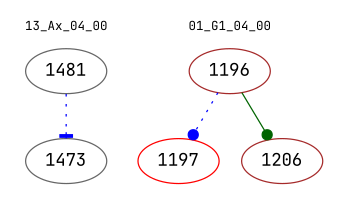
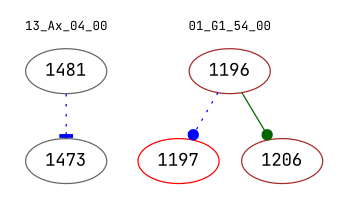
  digraph {
    fontname="JetBrains Mono"
    node [color=gray40 fontname="JetBrains Mono"]
    edge [arrowhead=dot color=blue fontname="JetBrains Mono" style=dotted]
    n1 [label=1481]
    n2 [label=1473]
    n3 [color=brown label=1196]
    n4 [color=red label=1197]
    n5 [color=brown label=1206]
    subgraph cluster_1 {
      color=white
      fontsize=10
      label="13_Ax_04_00"
      n1
      n2
    }
    subgraph cluster_2 {
      color=white
      fontsize=10
-     label="01_G1_04_00"
+     label="01_G1_54_00"
      n3
      n4
      n5
    }
    n1 -> n2 [arrowhead=tee]
    n3 -> n4
    n3 -> n5 [color=darkgreen style=solid]
  }
